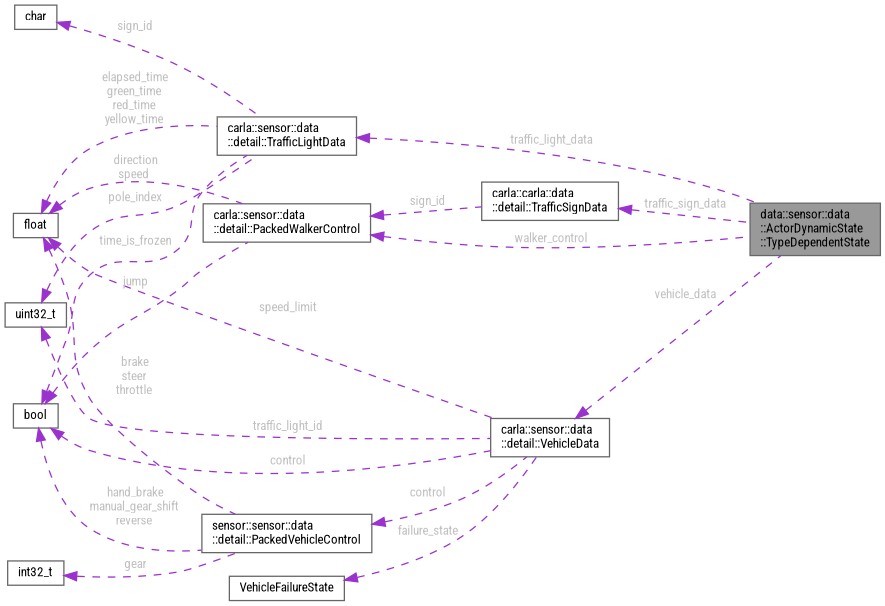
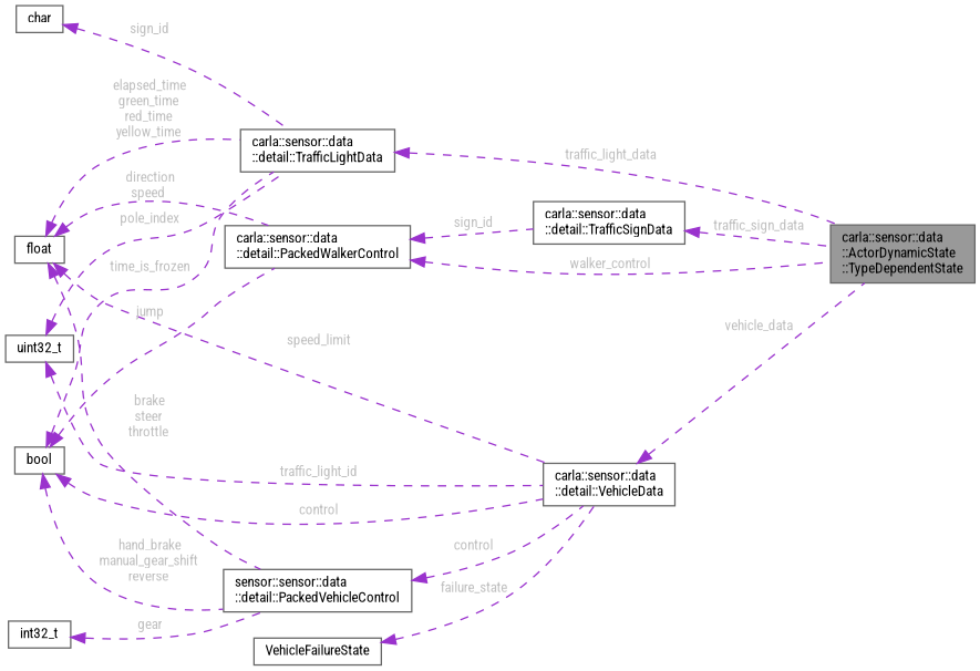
  digraph {
    fontname="Roboto Condensed"
    rankdir=LR
    node [color=gray40 fillcolor=white fontname="Roboto Condensed" fontsize=10 shape=box style=filled]
    edge [color=darkorchid3 dir=back fontcolor=grey fontname="Roboto Condensed" fontsize=10 labelfontname=Helvetica labelfontsize=10 style=dashed]
-   n1 [fillcolor=grey60 fontcolor=black height=0.2 label="data::sensor::data\l::ActorDynamicState\l::TypeDependentState" width=0.4]
+   n1 [fillcolor=grey60 fontcolor=black height=0.2 label="carla::sensor::data\l::ActorDynamicState\l::TypeDependentState" width=0.4]
    n2 [height=0.2 label="carla::sensor::data\l::detail::TrafficLightData" width=0.4]
    n3 [height=0.2 label=char width=0.4]
-   n4 [height=0.2 label="carla::carla::data\l::detail::TrafficSignData" width=0.4]
+   n4 [height=0.2 label="carla::sensor::data\l::detail::TrafficSignData" width=0.4]
    n5 [height=0.2 label=float width=0.4]
    n6 [height=0.2 label="carla::sensor::data\l::detail::VehicleData" width=0.4]
    n7 [height=0.2 label="sensor::sensor::data\l::detail::PackedVehicleControl" width=0.4]
    n8 [height=0.2 label="carla::sensor::data\l::detail::PackedWalkerControl" width=0.4]
    n9 [height=0.2 label=uint32_t width=0.4]
    n10 [height=0.2 label=bool width=0.4]
    n11 [height=0.2 label=int32_t width=0.4]
    n12 [height=0.2 label=VehicleFailureState width=0.4]
    n2 -> n1 [label=" traffic_light_data"]
    n3 -> n2 [label=" sign_id"]
    n4 -> n1 [label=" traffic_sign_data"]
    n5 -> n2 [label=" elapsed_time\ngreen_time\nred_time\nyellow_time"]
    n5 -> n6 [label=" speed_limit"]
    n5 -> n7 [label=" brake\nsteer\nthrottle"]
    n5 -> n8 [label=" direction\nspeed"]
    n6 -> n1 [label=" vehicle_data"]
    n7 -> n6 [label=" control"]
    n8 -> n1 [label=" walker_control"]
    n8 -> n4 [label=" sign_id"]
    n9 -> n2 [label=" pole_index"]
    n9 -> n6 [label=" traffic_light_id"]
    n10 -> n2 [label=" time_is_frozen"]
    n10 -> n6 [label=" control"]
    n10 -> n7 [label=" hand_brake\nmanual_gear_shift\nreverse"]
    n10 -> n8 [label=" jump"]
    n11 -> n7 [label=" gear"]
    n12 -> n6 [label=" failure_state"]
  }
